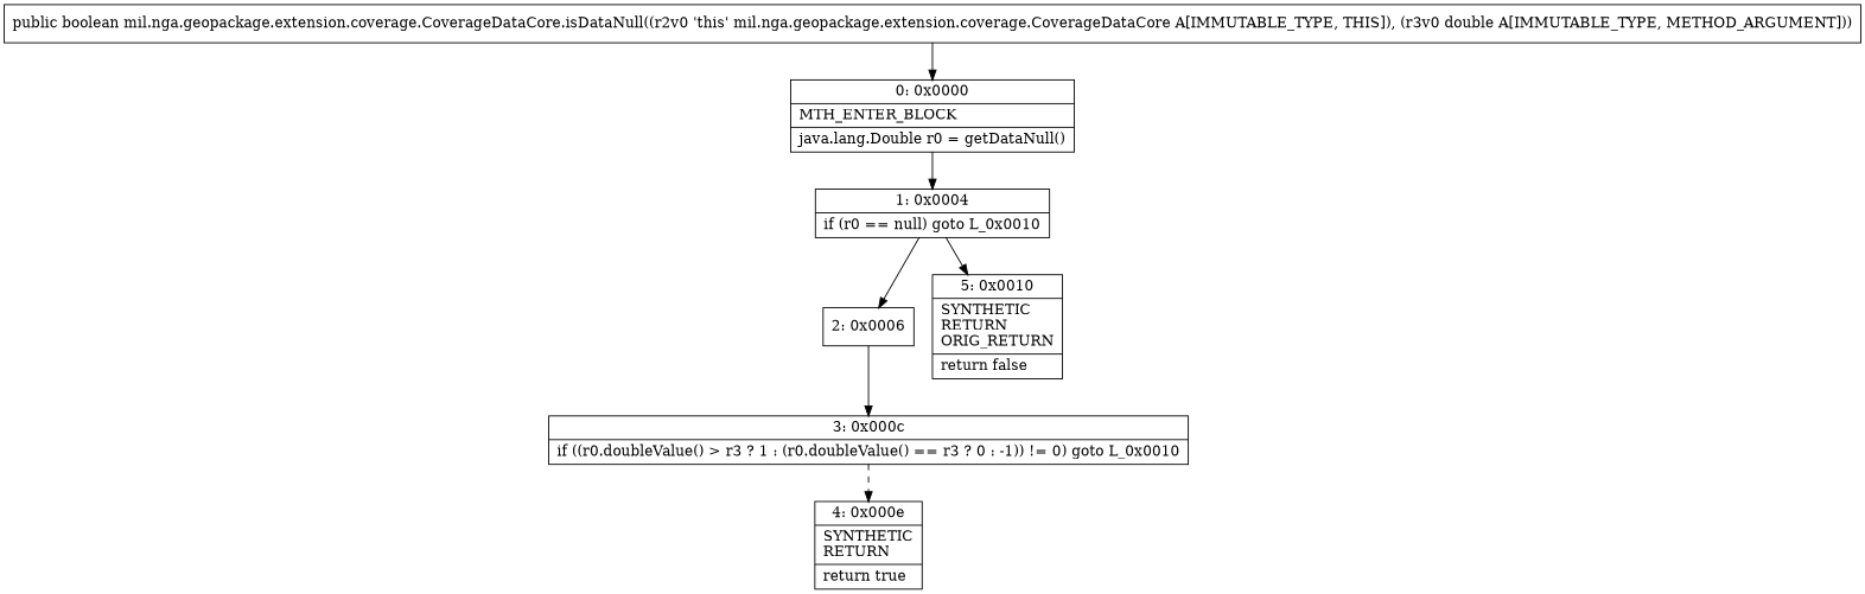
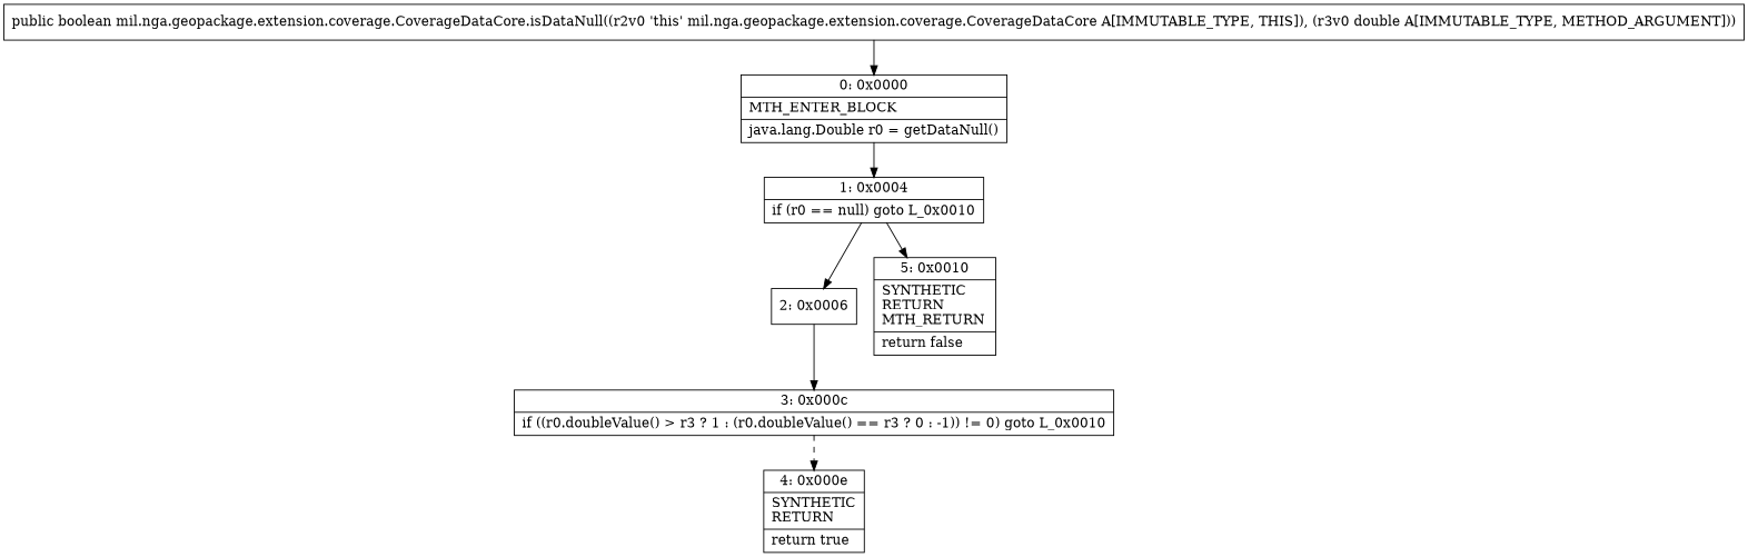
  digraph {
    node [shape=record]
    n1 [label="{0\:\ 0x0000|MTH_ENTER_BLOCK\l|java.lang.Double r0 = getDataNull()\l}"]
    n2 [label="{1\:\ 0x0004|if (r0 == null) goto L_0x0010\l}"]
    n3 [label="{2\:\ 0x0006}"]
-   n4 [label="{5\:\ 0x0010|SYNTHETIC\lRETURN\lORIG_RETURN\l|return false\l}"]
+   n4 [label="{5\:\ 0x0010|SYNTHETIC\lRETURN\lMTH_RETURN\l|return false\l}"]
    n5 [label="{3\:\ 0x000c|if ((r0.doubleValue() \> r3 ? 1 : (r0.doubleValue() == r3 ? 0 : \-1)) != 0) goto L_0x0010\l}"]
    n6 [label="{4\:\ 0x000e|SYNTHETIC\lRETURN\l|return true\l}"]
    n7 [label="{public boolean mil.nga.geopackage.extension.coverage.CoverageDataCore.isDataNull((r2v0 'this' mil.nga.geopackage.extension.coverage.CoverageDataCore A[IMMUTABLE_TYPE, THIS]), (r3v0 double A[IMMUTABLE_TYPE, METHOD_ARGUMENT])) }"]
    n1 -> n2
    n2 -> n3 [style=solid]
    n2 -> n4
    n3 -> n5
    n5 -> n6 [style=dashed]
    n7 -> n1
  }
